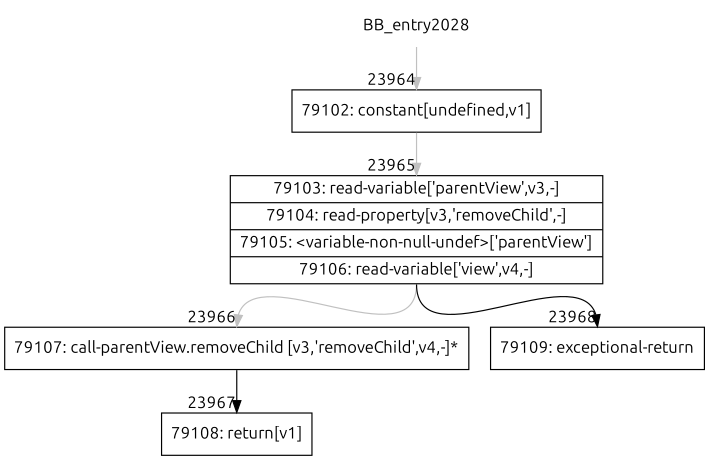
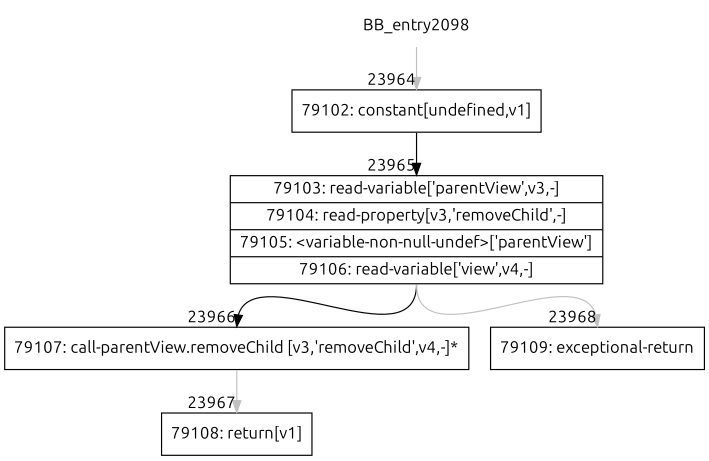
  digraph {
    fontname=Ubuntu
    rankdir=TD
    node [fontname=Ubuntu shape=record]
    edge [fontname=Ubuntu headport=n tailport=s]
-   BB_entry2098 [shape=none label=BB_entry2028]
+   BB_entry2098 [shape=none]
    n2 [label="{79102: constant[undefined,v1]}"]
    n3 [label="{79103: read-variable['parentView',v3,-]|79104: read-property[v3,'removeChild',-]|79105: \<variable-non-null-undef\>['parentView']|79106: read-variable['view',v4,-]}"]
    n4 [label="{79107: call-parentView.removeChild [v3,'removeChild',v4,-]*}"]
    n5 [label="{79109: exceptional-return}"]
    n6 [label="{79108: return[v1]}"]
    BB_entry2098 -> n2 [color=gray headlabel="    23964"]
-   n2 -> n3 [headlabel="      23965" color=gray]
-   n3 -> n4 [headlabel="      23966" color=gray]
-   n3 -> n5 [color=black headlabel="      23968"]
-   n4 -> n6 [headlabel="      23967"]
+   n2 -> n3 [headlabel="      23965"]
+   n3 -> n4 [headlabel="      23966"]
+   n3 -> n5 [color=gray headlabel="      23968"]
+   n4 -> n6 [headlabel="      23967" color=gray]
  }
